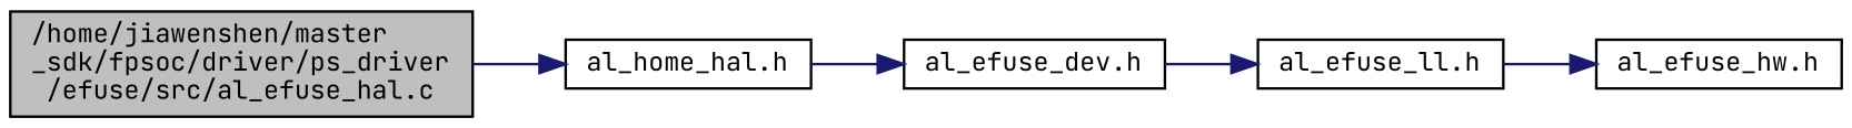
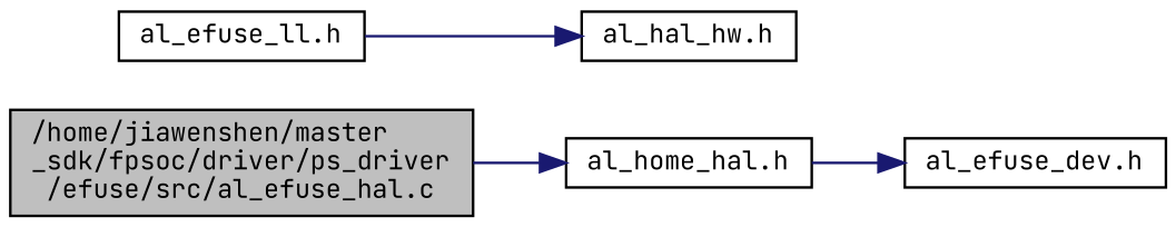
  digraph {
    fontname="JetBrains Mono"
    rankdir=LR
    node [color=black fillcolor=white fontname="JetBrains Mono" fontsize=10 shape=record style=filled]
    edge [color=midnightblue fontname="JetBrains Mono" fontsize=10 labelfontname=Helvetica labelfontsize=10 style=solid]
    n1 [fillcolor=grey75 fontcolor=black height=0.2 label="/home/jiawenshen/master\l_sdk/fpsoc/driver/ps_driver\l/efuse/src/al_efuse_hal.c" width=0.4]
    n2 [height=0.2 label="al_home_hal.h" width=0.4]
    n3 [height=0.2 label="al_efuse_dev.h" width=0.4]
    n4 [height=0.2 label="al_efuse_ll.h" width=0.4]
-   n5 [height=0.2 label="al_efuse_hw.h" width=0.4]
+   n5 [height=0.2 label="al_hal_hw.h" width=0.4]
    n1 -> n2
    n2 -> n3
-   n3 -> n4
    n4 -> n5
  }
